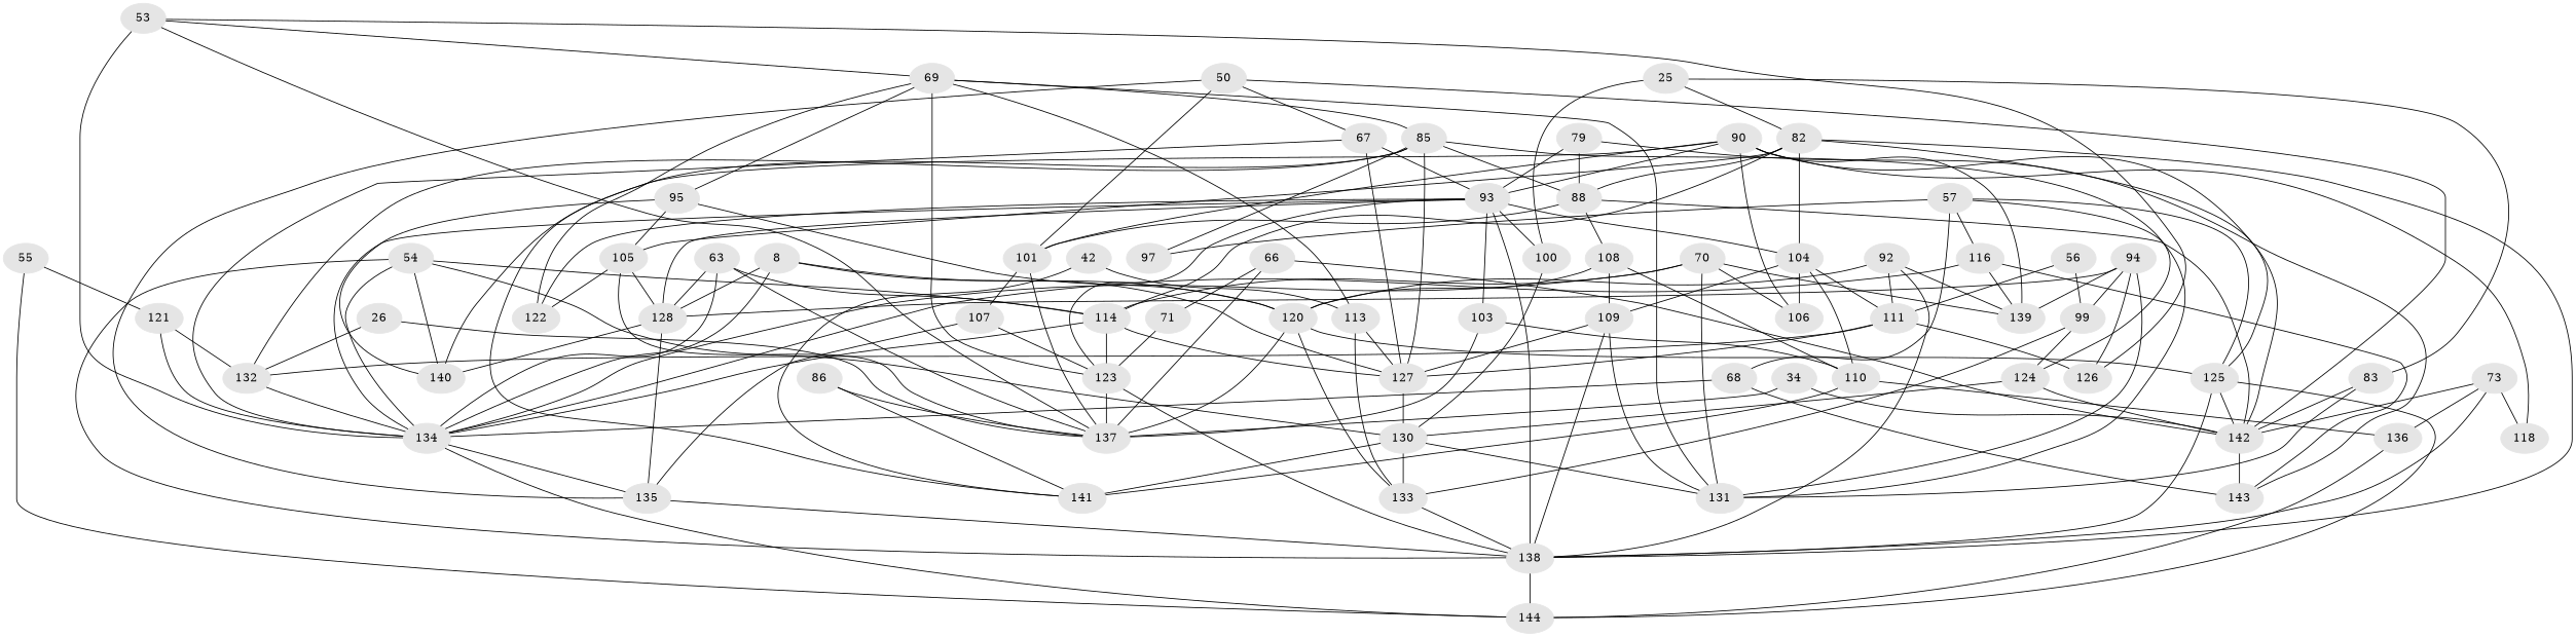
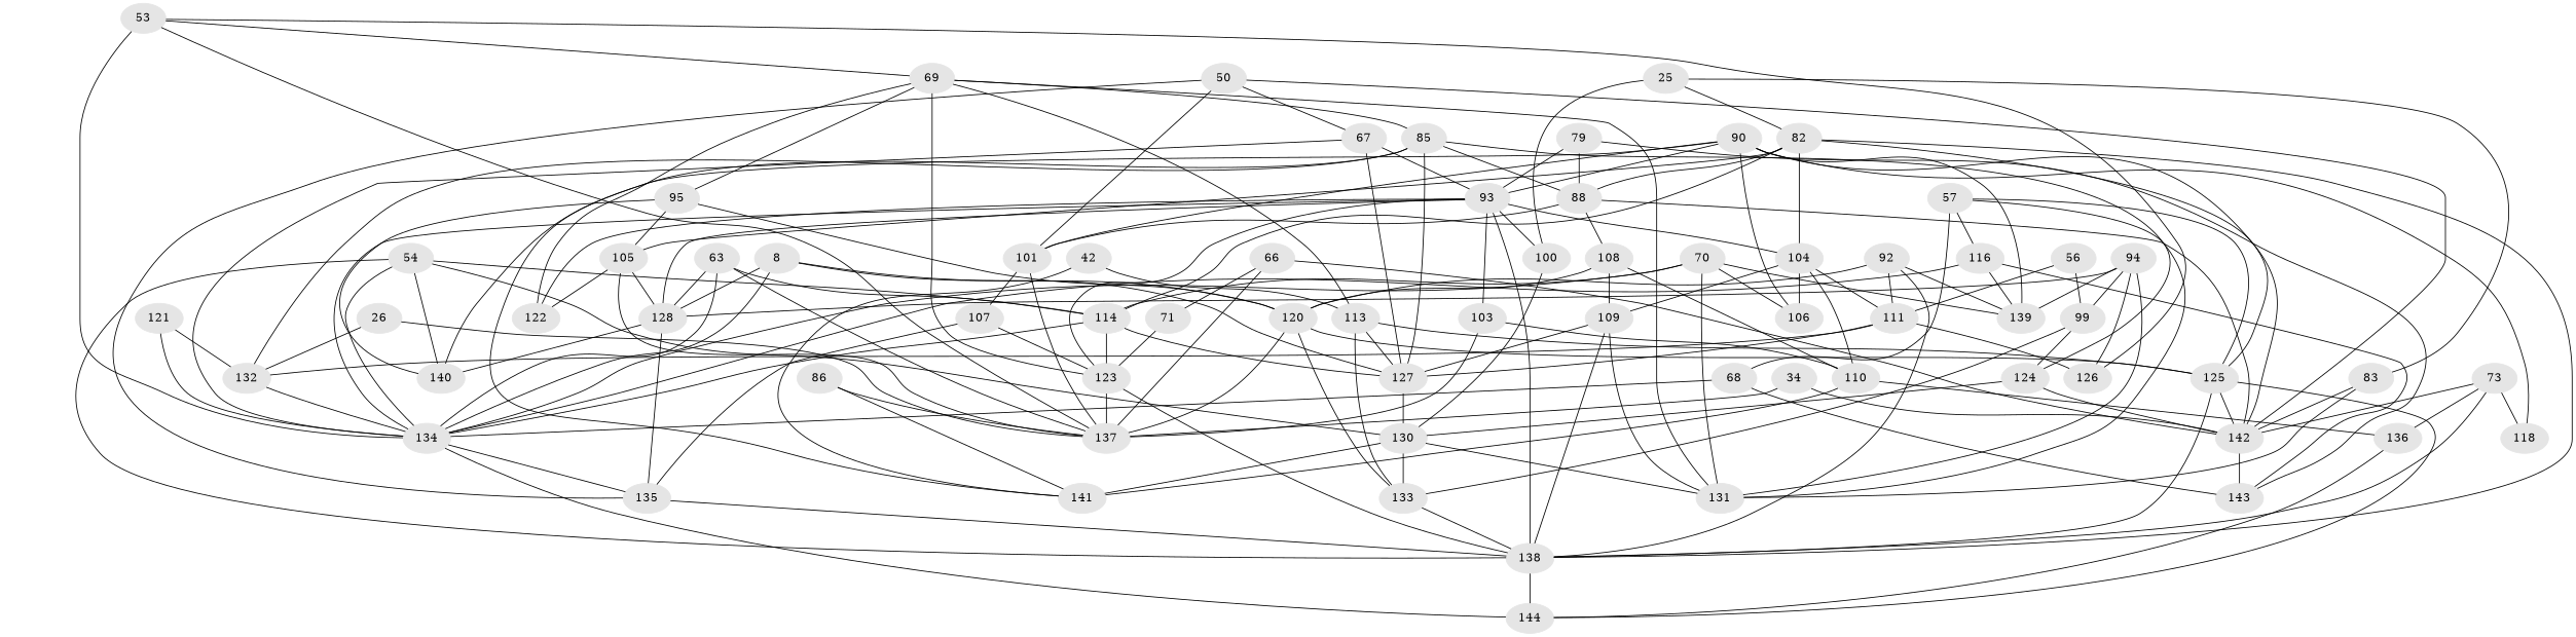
  graph {
    node [color=gray90 style=filled]
    120 [super="+112"]
    137 [super="+129+38"]
    125
    133 [super="+74"]
    8
    127 [super="+96"]
    128 [super="+35+33"]
    134 [super="+19+102+117"]
    130 [super="+36+72"]
    135 [super="+98"]
    140
    144 [super="+119"]
    82 [super="+17+78"]
    25
    83 [super="+60"]
    100 [super="+39"]
    114 [super="+41"]
    138 [super="+37+87+15+115"]
    88 [super="+58"]
    104 [super="+10"]
    105
    142 [super="+81"]
    131 [super="+49+29"]
    132 [super="+47"]
    26
    34
    143
    42
    113
    141
    50 [super="+40"]
    67 [super="+52"]
    101
    93 [super="+65"]
    107
    69 [super="+21+59"]
    85 [super="+64"]
    95
    122
    123 [super="+80"]
    53
    126
    54 [super="+16"]
    121 [super="+3"]
-   55
    56
    99
    111 [super="+61"]
    124
    57 [super="+20"]
    68 [super="+30"]
-   97
    116
    139 [super="+91+48"]
    63
    66
    71
    103 [super="+43"]
    70 [super="+27"]
    106 [super="+84"]
    73
    118
    136 [super="+23"]
    79 [super="+46"]
    108
    110 [super="+18"]
    109 [super="+76"]
    86
    90 [super="+6+89"]
    92
    94
    120 -- 137 [weight=2]
    120 -- 125
    120 -- 133
    125 -- 144 [weight=2]
    125 -- 138
    125 -- 142 [weight=2]
    133 -- 138
    8 -- 120 [weight=2]
    8 -- 127
    8 -- 128 [weight=2]
    8 -- 134 [weight=2]
    127 -- 130
    128 -- 135
    128 -- 140
    134 -- 135 [weight=2]
    134 -- 144
    130 -- 133
    130 -- 131 [weight=2]
    130 -- 141 [weight=2]
    135 -- 138 [weight=2]
    82 -- 125
    82 -- 114
    82 -- 138
    82 -- 88
    82 -- 104
    82 -- 105
    25 -- 82
    25 -- 83
    25 -- 100 [weight=2]
    83 -- 142
    83 -- 131 [weight=2]
    100 -- 130
    114 -- 127 [weight=2]
    114 -- 134
    114 -- 123
    138 -- 144 [weight=3]
    88 -- 142
    88 -- 101
    88 -- 108
    104 -- 111
    104 -- 106 [weight=2]
    104 -- 110
    104 -- 109
    105 -- 137
    105 -- 128
    105 -- 122
    142 -- 143
    132 -- 134
    26 -- 137 [weight=2]
    26 -- 132
    34 -- 137
    34 -- 142
    42 -- 113
    42 -- 141
+   113 -- 125
    113 -- 133
    113 -- 127
    50 -- 135
    50 -- 142
    50 -- 67
    50 -- 101
    67 -- 127 [weight=3]
    67 -- 134
    67 -- 93
    101 -- 137
    101 -- 107
    93 -- 128 [weight=2]
    93 -- 134 [weight=2]
    93 -- 100
    93 -- 138
    93 -- 104
    93 -- 122
    93 -- 123
    93 -- 103
    107 -- 135
    107 -- 123
    69 -- 131
    69 -- 113
    69 -- 85
    69 -- 95
    69 -- 122
    69 -- 123 [weight=2]
    85 -- 127
    85 -- 88
    85 -- 132 [weight=2]
    85 -- 141
    85 -- 124
-   85 -- 97
    95 -- 120
    95 -- 140
    95 -- 105
    123 -- 137 [weight=2]
    123 -- 138 [weight=3]
    53 -- 137
    53 -- 134 [weight=2]
    53 -- 69
    53 -- 126
    54 -- 134
    54 -- 130 [weight=2]
    54 -- 140
    54 -- 114 [weight=2]
    54 -- 138
    121 -- 134
    121 -- 132
-   55 -- 144
-   55 -- 121
    56 -- 99
    56 -- 111
    99 -- 133
    99 -- 124
    111 -- 127
    111 -- 132 [weight=2]
    111 -- 126
    124 -- 130
    124 -- 142
    57 -- 125
    57 -- 131
    57 -- 68
-   57 -- 97
    57 -- 116
    68 -- 134
    68 -- 143 [weight=2]
    116 -- 134
    116 -- 143
    116 -- 139
    63 -- 137
    63 -- 128
    63 -- 134
    63 -- 114
    66 -- 137 [weight=2]
    66 -- 142
    66 -- 71
    71 -- 123
    103 -- 137 [weight=2]
    103 -- 110
    70 -- 134
    70 -- 114
    70 -- 131
    70 -- 139
    70 -- 106
    73 -- 138
    73 -- 142
    73 -- 118
    73 -- 136
    136 -- 144
    79 -- 88
    79 -- 143
    79 -- 93 [weight=2]
    108 -- 120
    108 -- 110
    108 -- 109
    110 -- 141
    110 -- 136 [weight=2]
    109 -- 127
    109 -- 138 [weight=2]
    109 -- 131
    86 -- 137
    86 -- 141
    90 -- 140
    90 -- 142 [weight=2]
    90 -- 101
    90 -- 93
    90 -- 139
    90 -- 106
    90 -- 118
    92 -- 120
    92 -- 138
    92 -- 111
    92 -- 139
    94 -- 128
    94 -- 131
    94 -- 126
    94 -- 99
    94 -- 139
  }
